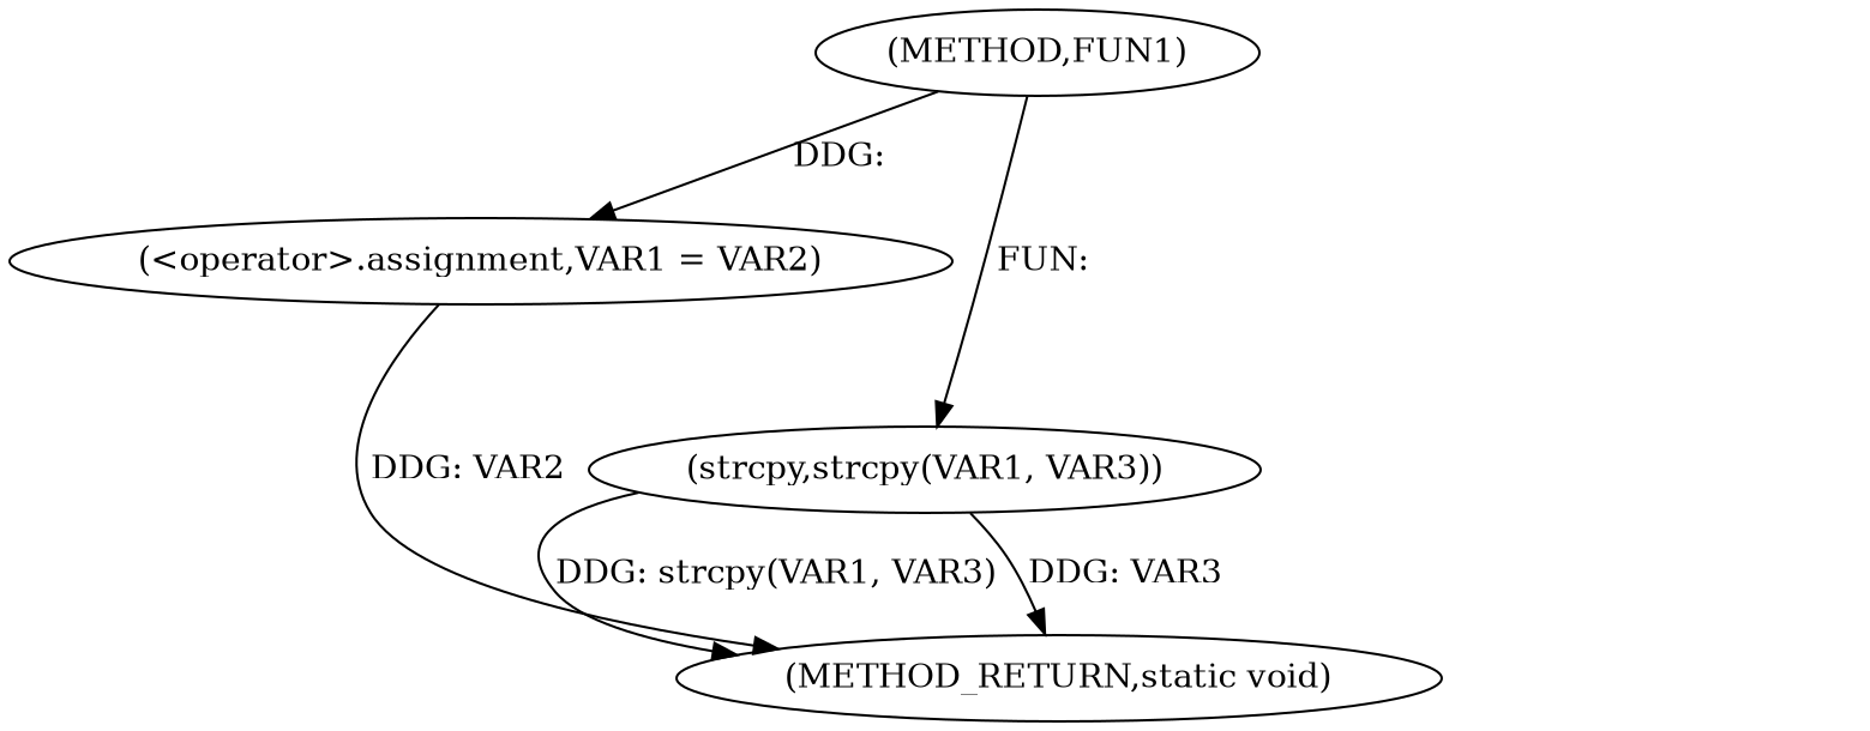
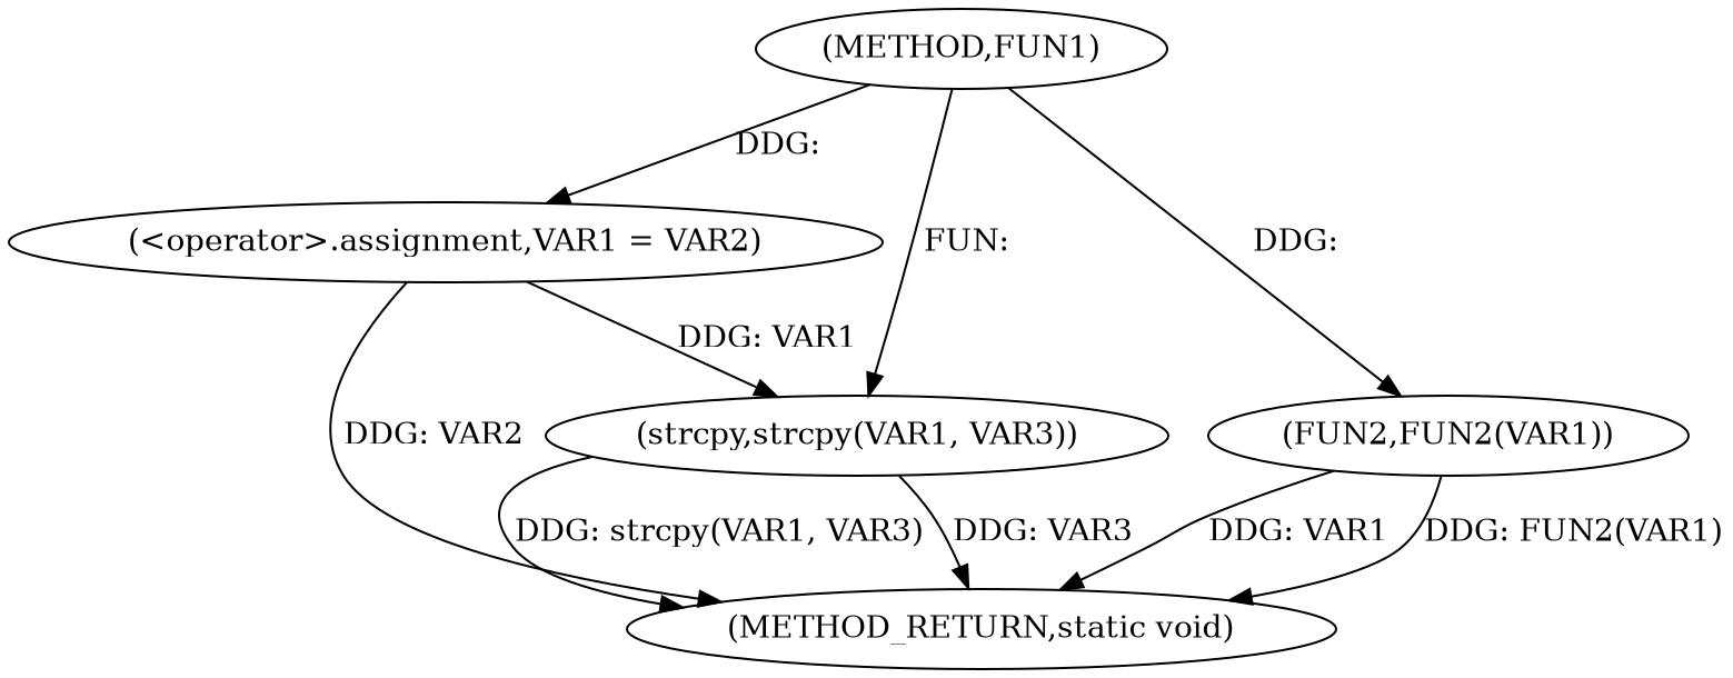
  digraph {
    n1 [label="(METHOD,FUN1)"]
    n2 [label="(<operator>.assignment,VAR1 = VAR2)"]
    n3 [label="(strcpy,strcpy(VAR1, VAR3))"]
+   n4 [label="(FUN2,FUN2(VAR1))"]
    n5 [label="(METHOD_RETURN,static void)"]
    n1 -> n2 [label="DDG: "]
    n1 -> n3 [label="FUN: "]
+   n1 -> n4 [label="DDG: "]
+   n2 -> n3 [label="DDG: VAR1"]
    n2 -> n5 [label="DDG: VAR2"]
    n3 -> n5 [label="DDG: VAR3"]
    n3 -> n5 [label="DDG: strcpy(VAR1, VAR3)"]
+   n4 -> n5 [label="DDG: FUN2(VAR1)"]
+   n4 -> n5 [label="DDG: VAR1"]
  }
